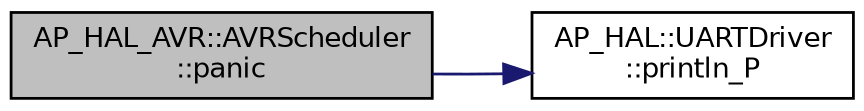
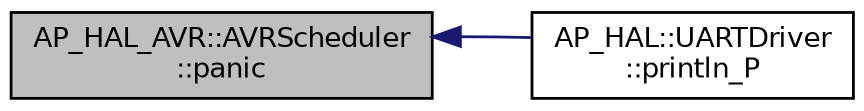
  digraph {
    rankdir=LR
    node [color=black fontname=Helvetica fontsize=10 shape=record style=filled]
    n1 [fillcolor=grey75 fontcolor=black height=0.2 label="AP_HAL_AVR::AVRScheduler\l::panic" width=0.4]
    n2 [fillcolor=white height=0.2 label="AP_HAL::UARTDriver\l::println_P" width=0.4]
-   n1 -> n2 [color=midnightblue fontname=Helvetica fontsize=10 labelfontname=Helvetica labelfontsize=10 style=solid]
+   n2 -> n1 [color=midnightblue fontname=Helvetica fontsize=10 labelfontname=Helvetica labelfontsize=10 style=solid]
  }
